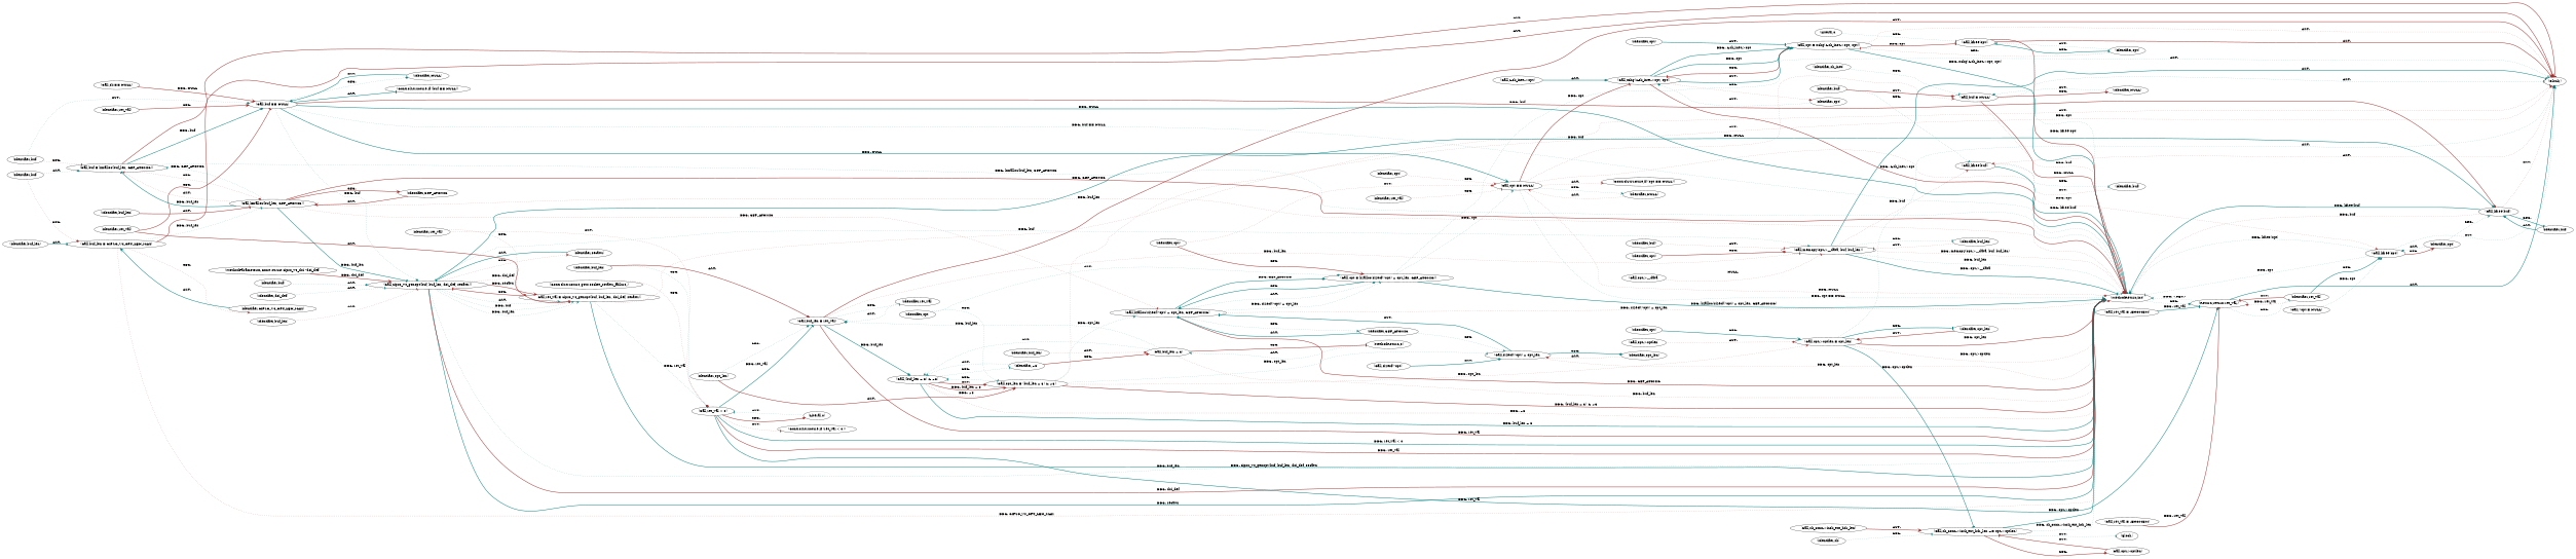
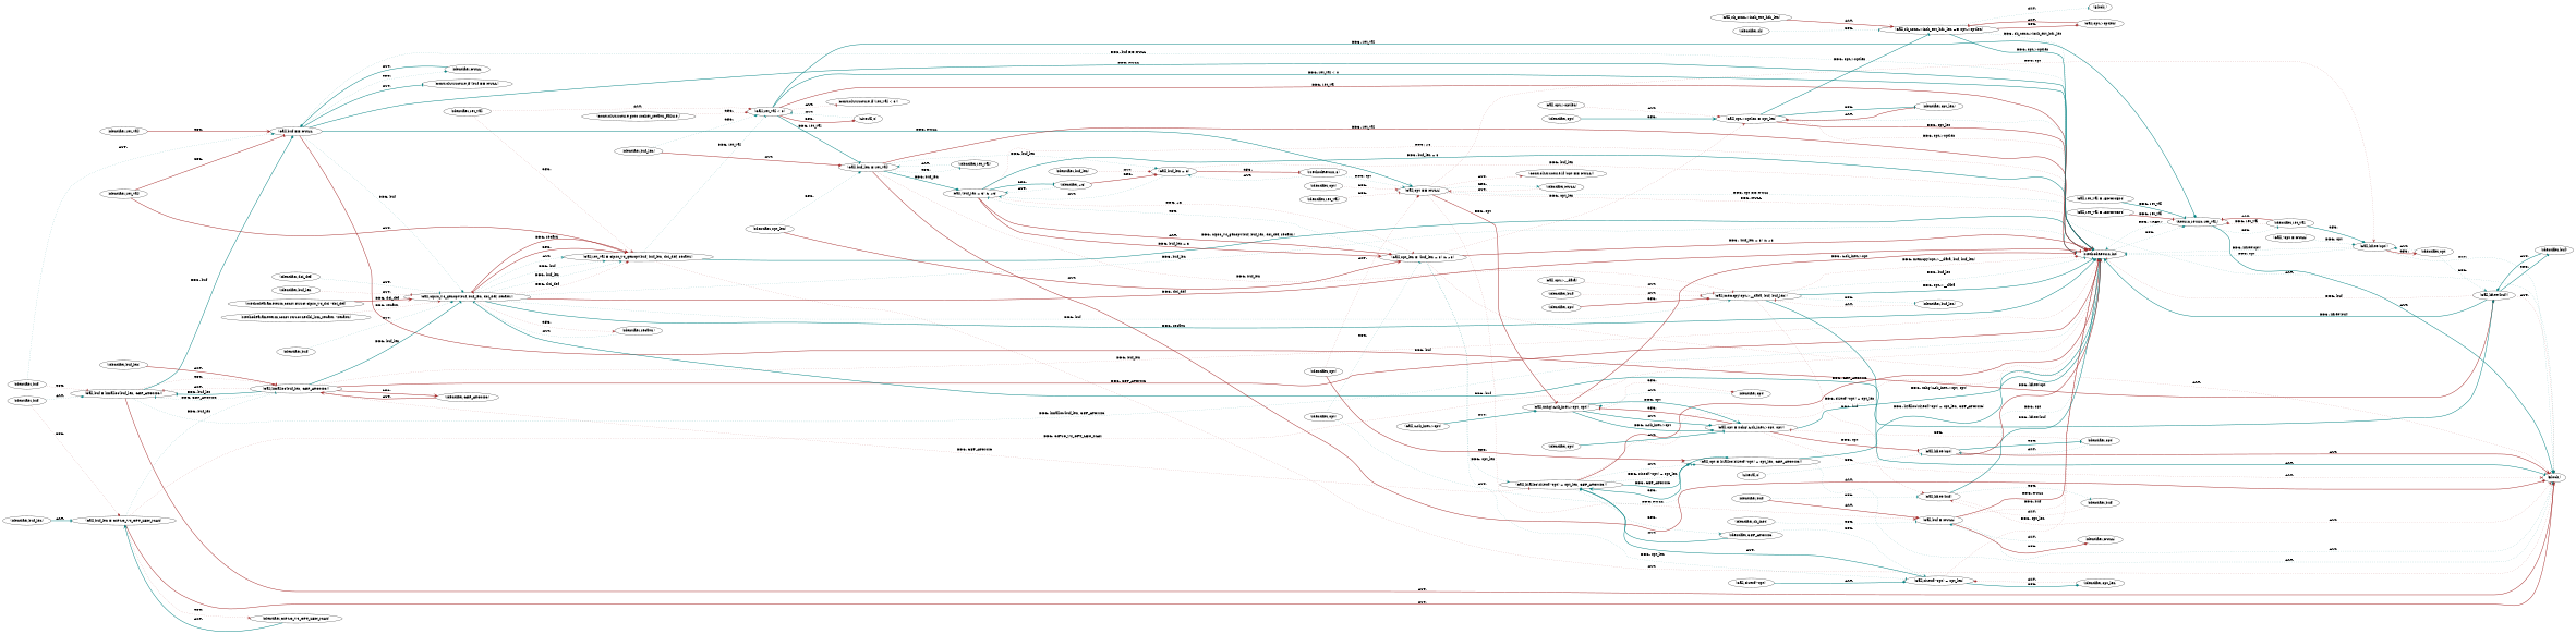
  digraph {
    rankdir=LR
    edge [arrowhead=tee color=teal style=dotted]
    n1 [label="(Call,buf = kmalloc(buf_len, GFP_ATOMIC))"]
    n2 [label="(Call,kmalloc(buf_len, GFP_ATOMIC))"]
    n3 [label="(Call,buf == NULL)"]
    n4 [label="(Block,)"]
    n5 [label="(MethodReturn,int)"]
    n6 [label="(Call,cipso_v4_genopt(buf, buf_len, doi_def, secattr))"]
    n7 [label="(Call,kzalloc(sizeof(*opt) + opt_len, GFP_ATOMIC))"]
    n8 [label="(Identifier,GFP_ATOMIC)"]
    n9 [label="(Call,opt == NULL)"]
    n10 [label="(Call,kfree(buf))"]
    n11 [label="(Identifier,NULL)"]
    n12 [label="(ControlStructure,if (buf == NULL))"]
    n13 [label="(Return,return ret_val;)"]
    n14 [label="(Call,ret_val = cipso_v4_genopt(buf, buf_len, doi_def, secattr))"]
    n15 [label="(Call,memcpy(opt->__data, buf, buf_len))"]
    n16 [label="(Identifier,secattr)"]
    n17 [label="(Call,opt = kzalloc(sizeof(*opt) + opt_len, GFP_ATOMIC))"]
    n18 [label="(Identifier,GFP_ATOMIC)"]
    n19 [label="(Call,buf_len = CIPSO_V4_OPT_LEN_MAX)"]
    n20 [label="(Identifier,CIPSO_V4_OPT_LEN_MAX)"]
    n21 [label="(Call,buf = NULL)"]
    n22 [label="(Call,xchg(&sk_inet->opt, opt))"]
    n23 [label="(Call,kfree(opt))"]
    n24 [label="(ControlStructure,if (opt == NULL))"]
    n25 [label="(Identifier,NULL)"]
    n26 [label="(Identifier,buf)"]
    n27 [label="(Call,ret_val < 0)"]
    n28 [label="(Call,kfree(buf))"]
    n29 [label="(Identifier,buf_len)"]
    n30 [label="(Call,buf_len = ret_val)"]
    n31 [label="(Literal,0)"]
    n32 [label="(ControlStructure,if (ret_val < 0))"]
    n33 [label="(Call,(buf_len + 3) & ~3)"]
    n34 [label="(Call,buf_len + 3)"]
    n35 [label="(Identifier,ret_val)"]
    n36 [label="(Identifier,ret_val)"]
    n37 [label="(Call,opt_len = (buf_len + 3) & ~3)"]
    n38 [label="(Identifier,~3)"]
    n39 [label="(MethodReturn,3)"]
    n40 [label="(Call,sizeof(*opt) + opt_len)"]
    n41 [label="(Call,opt->optlen = opt_len)"]
    n42 [label="(Identifier,opt_len)"]
    n43 [label="(Call,sk_conn->icsk_ext_hdr_len += opt->optlen)"]
    n44 [label="(Identifier,opt_len)"]
    n45 [label="(Identifier,NULL)"]
    n46 [label="(Call,opt = xchg(&sk_inet->opt, opt))"]
    n47 [label="(Identifier,opt)"]
    n48 [label="(Identifier,opt)"]
    n49 [label="(Call,kfree(opt))"]
    n50 [label="(Identifier,opt)"]
    n51 [label="(Block,)"]
    n52 [label="(Call,opt->optlen)"]
    n53 [label="(Identifier,buf)"]
    n54 [label="(Call,ret_val = -ENOMEM)"]
    n55 [label="(Identifier,buf)"]
    n56 [label="(Identifier,ret_val)"]
    n57 [label="(Call,opt->__data)"]
    n58 [label="(Identifier,opt)"]
    n59 [label="(Identifier,opt)"]
    n60 [label="(Identifier,doi_def)"]
    n61 [label="(Identifier,opt)"]
    n62 [label="(Call,&sk_inet->opt)"]
    n63 [label="(Identifier,opt)"]
    n64 [label="(Call,*opt = NULL)"]
    n65 [label="(Identifier,buf_len)"]
    n66 [label="(Identifier,buf_len)"]
    n67 [label="(Identifier,ret_val)"]
    n68 [label="(ControlStructure,goto socket_setattr_failure;)"]
    n69 [label="(Identifier,opt_len)"]
    n70 [label="(Identifier,buf)"]
    n71 [label="(Call,opt->optlen)"]
    n72 [label="(Identifier,buf_len)"]
    n73 [label="(Identifier,opt)"]
    n74 [label="(Identifier,ret_val)"]
    n75 [label="(Identifier,buf_len)"]
    n76 [label="(Identifier,opt)"]
    n77 [label="(MethodParameterIn,const struct cipso_v4_doi *doi_def)"]
    n78 [label="(Identifier,ret_val)"]
    n79 [label="(Identifier,buf)"]
-   n80 [label="(Call,sk == NULL)"]
    n81 [label="(Identifier,buf)"]
    n82 [label="(Identifier,sk)"]
    n83 [label="(Literal,0)"]
    n84 [label="(Call,sizeof(*opt))"]
    n85 [label="(Call,sk_conn->icsk_ext_hdr_len)"]
    n86 [label="(Identifier,sk_inet)"]
    n87 [label="(Call,ret_val = -ENOMEM)"]
    n88 [label="(Identifier,buf_len)"]
    n89 [label="(Identifier,buf)"]
+   n90 [label="(MethodParameterIn,const struct netlbl_lsm_secattr *secattr)"]
    n1 -> n2 [arrowhead=diamond color=brown label="CFG: "]
    n1 -> n3 [arrowhead=diamond label="DDG: buf" style=bold]
    n1 -> n4 [color=brown label="AST: " style=bold]
    n1 -> n5 [label="DDG: kmalloc(buf_len, GFP_ATOMIC)"]
    n2 -> n1 [color=brown label="AST: "]
    n2 -> n1 [label="DDG: buf_len" style=bold]
    n2 -> n1 [label="DDG: GFP_ATOMIC"]
    n2 -> n5 [arrowhead=vee color=brown label="DDG: GFP_ATOMIC" style=bold]
    n2 -> n5 [arrowhead=diamond color=brown label="DDG: buf_len"]
    n2 -> n6 [label="DDG: buf_len" style=bold]
    n2 -> n7 [color=brown label="DDG: GFP_ATOMIC"]
    n2 -> n8 [arrowhead=vee color=brown label="CFG: " style=bold]
    n3 -> n5 [label="DDG: NULL" style=bold]
    n3 -> n5 [arrowhead=vee label="DDG: buf == NULL"]
    n3 -> n6 [arrowhead=diamond label="DDG: buf"]
    n3 -> n9 [arrowhead=vee label="DDG: NULL" style=bold]
    n3 -> n10 [arrowhead=diamond color=brown label="DDG: buf" style=bold]
    n3 -> n11 [arrowhead=diamond label="CFG: "]
    n3 -> n12 [label="AST: " style=bold]
    n5 -> n13 [arrowhead=diamond label="CFG: "]
    n6 -> n5 [arrowhead=diamond label="DDG: secattr" style=bold]
    n6 -> n5 [label="DDG: buf_len"]
    n6 -> n5 [color=brown label="DDG: doi_def" style=bold]
    n6 -> n10 [arrowhead=diamond label="DDG: buf" style=bold]
    n6 -> n14 [arrowhead=vee label="AST: "]
    n6 -> n14 [arrowhead=vee label="DDG: buf"]
    n6 -> n14 [arrowhead=vee label="DDG: buf_len"]
    n6 -> n14 [arrowhead=diamond color=brown label="DDG: doi_def"]
    n6 -> n14 [arrowhead=vee color=brown label="DDG: secattr" style=bold]
    n6 -> n15 [arrowhead=vee label="DDG: buf"]
    n6 -> n16 [arrowhead=vee color=brown label="CFG: "]
    n7 -> n5 [arrowhead=diamond color=brown label="DDG: GFP_ATOMIC" style=bold]
    n7 -> n5 [arrowhead=diamond color=brown label="DDG: sizeof(*opt) + opt_len"]
    n7 -> n17 [arrowhead=diamond label="AST: "]
    n7 -> n17 [label="DDG: sizeof(*opt) + opt_len"]
    n7 -> n17 [arrowhead=diamond label="DDG: GFP_ATOMIC" style=bold]
    n7 -> n18 [arrowhead=vee label="CFG: "]
    n8 -> n2 [arrowhead=vee color=brown label="AST: " style=bold]
    n9 -> n5 [label="DDG: opt == NULL"]
    n9 -> n5 [arrowhead=diamond color=brown label="DDG: NULL"]
    n9 -> n21 [arrowhead=vee color=brown label="DDG: NULL"]
    n9 -> n22 [color=brown label="DDG: opt" style=bold]
    n9 -> n23 [arrowhead=vee color=brown label="DDG: opt"]
    n9 -> n24 [arrowhead=vee color=brown label="AST: "]
    n9 -> n25 [arrowhead=vee label="CFG: "]
    n10 -> n4 [arrowhead=diamond color=brown label="AST: "]
    n10 -> n5 [color=brown label="DDG: buf"]
    n10 -> n5 [arrowhead=vee label="DDG: kfree(buf)" style=bold]
    n10 -> n26 [label="CFG: " style=bold]
    n11 -> n3 [arrowhead=diamond label="AST: " style=bold]
    n13 -> n4 [arrowhead=vee label="AST: " style=bold]
    n13 -> n5 [arrowhead=vee label="DDG: <RET>"]
    n13 -> n36 [label="CFG: "]
    n14 -> n4 [arrowhead=diamond color=brown label="AST: "]
    n14 -> n5 [label="DDG: cipso_v4_genopt(buf, buf_len, doi_def, secattr)" style=bold]
    n14 -> n6 [color=brown label="CFG: " style=bold]
    n14 -> n27 [label="DDG: ret_val"]
    n15 -> n4 [label="AST: " style=bold]
    n15 -> n5 [arrowhead=diamond color=brown label="DDG: memcpy(opt->__data, buf, buf_len)"]
    n15 -> n5 [label="DDG: buf_len"]
    n15 -> n5 [label="DDG: opt->__data" style=bold]
    n15 -> n28 [arrowhead=vee color=brown label="DDG: buf"]
    n15 -> n29 [label="CFG: "]
-   n16 -> n6 [label="AST: " style=bold]
+   n16 -> n6 [label="AST: "]
    n17 -> n4 [arrowhead=vee label="AST: "]
    n17 -> n5 [arrowhead=diamond label="DDG: kzalloc(sizeof(*opt) + opt_len, GFP_ATOMIC)" style=bold]
    n17 -> n7 [arrowhead=vee label="CFG: " style=bold]
-   n17 -> n9 [arrowhead=vee label="DDG: opt"]
+   n39 -> n9 [arrowhead=vee label="DDG: opt"]
    n18 -> n7 [label="AST: " style=bold]
    n18 -> n40 [arrowhead=vee label="CFG: "]
    n19 -> n2 [label="DDG: buf_len"]
    n19 -> n4 [arrowhead=vee color=brown label="AST: " style=bold]
    n19 -> n5 [arrowhead=vee color=brown label="DDG: CIPSO_V4_OPT_LEN_MAX"]
    n19 -> n20 [arrowhead=vee color=brown label="CFG: "]
    n20 -> n19 [arrowhead=vee label="AST: " style=bold]
    n21 -> n4 [label="AST: "]
    n21 -> n5 [color=brown label="DDG: buf"]
    n21 -> n5 [arrowhead=diamond color=brown label="DDG: NULL" style=bold]
    n21 -> n45 [arrowhead=diamond color=brown label="CFG: " style=bold]
    n22 -> n5 [color=brown label="DDG: &sk_inet->opt" style=bold]
    n22 -> n46 [arrowhead=diamond label="AST: " style=bold]
    n22 -> n46 [arrowhead=diamond label="DDG: &sk_inet->opt" style=bold]
    n22 -> n46 [arrowhead=vee label="DDG: opt" style=bold]
    n22 -> n47 [arrowhead=diamond color=brown label="CFG: "]
    n23 -> n4 [arrowhead=vee label="AST: "]
    n23 -> n5 [label="DDG: kfree(opt)"]
    n23 -> n5 [label="DDG: opt"]
    n23 -> n48 [arrowhead=vee color=brown label="CFG: " style=bold]
    n25 -> n9 [arrowhead=vee color=brown label="AST: "]
    n26 -> n10 [arrowhead=diamond label="AST: " style=bold]
    n27 -> n5 [arrowhead=vee label="DDG: ret_val < 0" style=bold]
    n27 -> n5 [arrowhead=vee color=brown label="DDG: ret_val" style=bold]
    n27 -> n13 [arrowhead=diamond label="DDG: ret_val" style=bold]
    n27 -> n30 [label="DDG: ret_val" style=bold]
    n27 -> n31 [arrowhead=diamond color=brown label="CFG: " style=bold]
    n27 -> n32 [color=brown label="AST: "]
    n28 -> n4 [arrowhead=vee color=brown label="AST: "]
    n28 -> n5 [label="DDG: kfree(buf)" style=bold]
    n28 -> n53 [label="CFG: "]
    n29 -> n15 [color=brown label="AST: "]
    n30 -> n4 [arrowhead=diamond color=brown label="AST: " style=bold]
    n30 -> n5 [color=brown label="DDG: ret_val" style=bold]
    n30 -> n15 [color=brown label="DDG: buf_len"]
    n30 -> n33 [arrowhead=diamond label="DDG: buf_len" style=bold]
-   n34 -> n30 [arrowhead=diamond label="DDG: buf_len"]
+   n30 -> n34 [arrowhead=diamond label="DDG: buf_len"]
    n30 -> n35 [label="CFG: "]
    n31 -> n27 [label="AST: "]
    n33 -> n5 [arrowhead=diamond label="DDG: buf_len + 3" style=bold]
    n33 -> n5 [color=brown label="DDG: ~3"]
    n33 -> n37 [arrowhead=diamond color=brown label="AST: " style=bold]
    n33 -> n37 [arrowhead=vee color=brown label="DDG: buf_len + 3" style=bold]
    n33 -> n37 [color=brown label="DDG: ~3"]
-   n33 -> n38 [label="CFG: "]
+   n33 -> n38 [label="CFG: " style=bold]
    n34 -> n5 [arrowhead=diamond color=brown label="DDG: buf_len"]
    n34 -> n33 [arrowhead=vee label="AST: "]
    n34 -> n39 [color=brown label="CFG: " style=bold]
    n35 -> n30 [arrowhead=vee label="AST: "]
    n36 -> n13 [color=brown label="AST: " style=bold]
    n36 -> n13 [arrowhead=diamond color=brown label="DDG: ret_val"]
    n36 -> n23 [arrowhead=diamond label="CFG: " style=bold]
    n37 -> n4 [color=brown label="AST: "]
    n37 -> n5 [arrowhead=diamond color=brown label="DDG: (buf_len + 3) & ~3" style=bold]
    n37 -> n7 [arrowhead=vee label="DDG: opt_len"]
    n37 -> n33 [label="CFG: "]
    n37 -> n40 [label="DDG: opt_len"]
    n37 -> n41 [arrowhead=vee color=brown label="DDG: opt_len"]
    n38 -> n33 [arrowhead=vee label="AST: "]
    n38 -> n34 [arrowhead=diamond color=brown label="CFG: " style=bold]
    n39 -> n34 [arrowhead=vee label="AST: "]
    n40 -> n5 [arrowhead=vee color=brown label="DDG: opt_len"]
    n40 -> n7 [label="AST: " style=bold]
    n40 -> n42 [arrowhead=diamond label="CFG: " style=bold]
    n41 -> n4 [arrowhead=vee label="AST: "]
    n41 -> n5 [arrowhead=diamond color=brown label="DDG: opt->optlen"]
    n41 -> n5 [arrowhead=vee color=brown label="DDG: opt_len" style=bold]
    n41 -> n43 [label="DDG: opt->optlen" style=bold]
    n41 -> n44 [label="CFG: " style=bold]
    n42 -> n40 [arrowhead=diamond color=brown label="AST: "]
    n43 -> n5 [label="DDG: sk_conn->icsk_ext_hdr_len"]
    n43 -> n5 [label="DDG: opt->optlen" style=bold]
    n43 -> n51 [label="AST: "]
    n43 -> n52 [arrowhead=diamond color=brown label="CFG: " style=bold]
    n44 -> n41 [arrowhead=diamond color=brown label="AST: " style=bold]
    n45 -> n21 [arrowhead=diamond label="AST: "]
    n46 -> n4 [arrowhead=vee color=brown label="AST: "]
    n46 -> n5 [label="DDG: xchg(&sk_inet->opt, opt)" style=bold]
    n46 -> n22 [color=brown label="CFG: " style=bold]
    n46 -> n49 [color=brown label="DDG: opt" style=bold]
    n47 -> n22 [arrowhead=diamond label="AST: "]
    n48 -> n10 [arrowhead=vee label="CFG: "]
    n48 -> n23 [arrowhead=diamond label="AST: "]
    n49 -> n4 [arrowhead=vee color=brown label="AST: " style=bold]
    n49 -> n5 [label="DDG: opt"]
    n49 -> n5 [arrowhead=vee color=brown label="DDG: kfree(opt)" style=bold]
    n49 -> n50 [label="CFG: " style=bold]
    n50 -> n46 [color=brown label="CFG: "]
    n50 -> n49 [arrowhead=vee label="AST: "]
    n52 -> n43 [color=brown label="AST: " style=bold]
    n53 -> n28 [arrowhead=vee color=brown label="AST: "]
    n54 -> n13 [color=brown label="DDG: ret_val" style=bold]
    n55 -> n6 [arrowhead=diamond label="AST: "]
    n56 -> n9 [color=brown label="CFG: "]
-   n57 -> n15 [color=brown label="NULL: "]
+   n57 -> n15 [color=brown label="AST: "]
    n58 -> n46 [label="AST: " style=bold]
    n59 -> n17 [arrowhead=diamond label="AST: "]
    n59 -> n37 [label="CFG: "]
    n60 -> n6 [label="AST: "]
    n61 -> n9 [arrowhead=diamond color=brown label="AST: "]
    n61 -> n17 [arrowhead=vee color=brown label="CFG: " style=bold]
    n62 -> n22 [arrowhead=diamond label="AST: " style=bold]
    n63 -> n41 [arrowhead=vee label="CFG: " style=bold]
    n64 -> n23 [arrowhead=diamond label="DDG: opt"]
    n65 -> n27 [arrowhead=diamond label="CFG: "]
    n65 -> n30 [arrowhead=diamond color=brown label="AST: " style=bold]
    n66 -> n6 [color=brown label="AST: "]
    n67 -> n3 [color=brown label="CFG: " style=bold]
    n67 -> n14 [color=brown label="AST: " style=bold]
    n68 -> n27 [arrowhead=diamond color=brown label="CFG: "]
    n69 -> n30 [arrowhead=diamond label="CFG: "]
    n69 -> n37 [arrowhead=vee color=brown label="AST: " style=bold]
    n70 -> n15 [color=brown label="AST: "]
    n71 -> n41 [arrowhead=diamond color=brown label="AST: "]
    n72 -> n34 [arrowhead=diamond color=brown label="AST: "]
    n73 -> n9 [arrowhead=vee color=brown label="CFG: "]
    n74 -> n3 [arrowhead=vee color=brown label="CFG: " style=bold]
    n75 -> n2 [color=brown label="AST: " style=bold]
    n76 -> n15 [arrowhead=diamond color=brown label="CFG: " style=bold]
    n77 -> n6 [arrowhead=vee color=brown label="DDG: doi_def" style=bold]
    n78 -> n14 [arrowhead=vee color=brown label="CFG: "]
    n78 -> n27 [arrowhead=diamond color=brown label="AST: "]
    n79 -> n21 [arrowhead=diamond color=brown label="AST: " style=bold]
    n79 -> n28 [label="CFG: "]
-   n80 -> n3 [arrowhead=vee color=brown label="DDG: NULL" style=bold]
    n81 -> n1 [arrowhead=diamond label="AST: "]
    n81 -> n19 [arrowhead=diamond color=brown label="CFG: "]
    n82 -> n43 [label="CFG: "]
    n83 -> n49 [label="CFG: "]
    n84 -> n40 [arrowhead=diamond label="AST: " style=bold]
    n85 -> n43 [arrowhead=vee color=brown label="AST: " style=bold]
    n86 -> n21 [label="CFG: "]
    n87 -> n13 [label="DDG: ret_val" style=bold]
    n88 -> n19 [label="AST: " style=bold]
    n89 -> n1 [color=brown label="CFG: "]
    n89 -> n3 [arrowhead=diamond label="AST: "]
+   n90 -> n6 [arrowhead=vee color=brown label="DDG: secattr"]
  }
